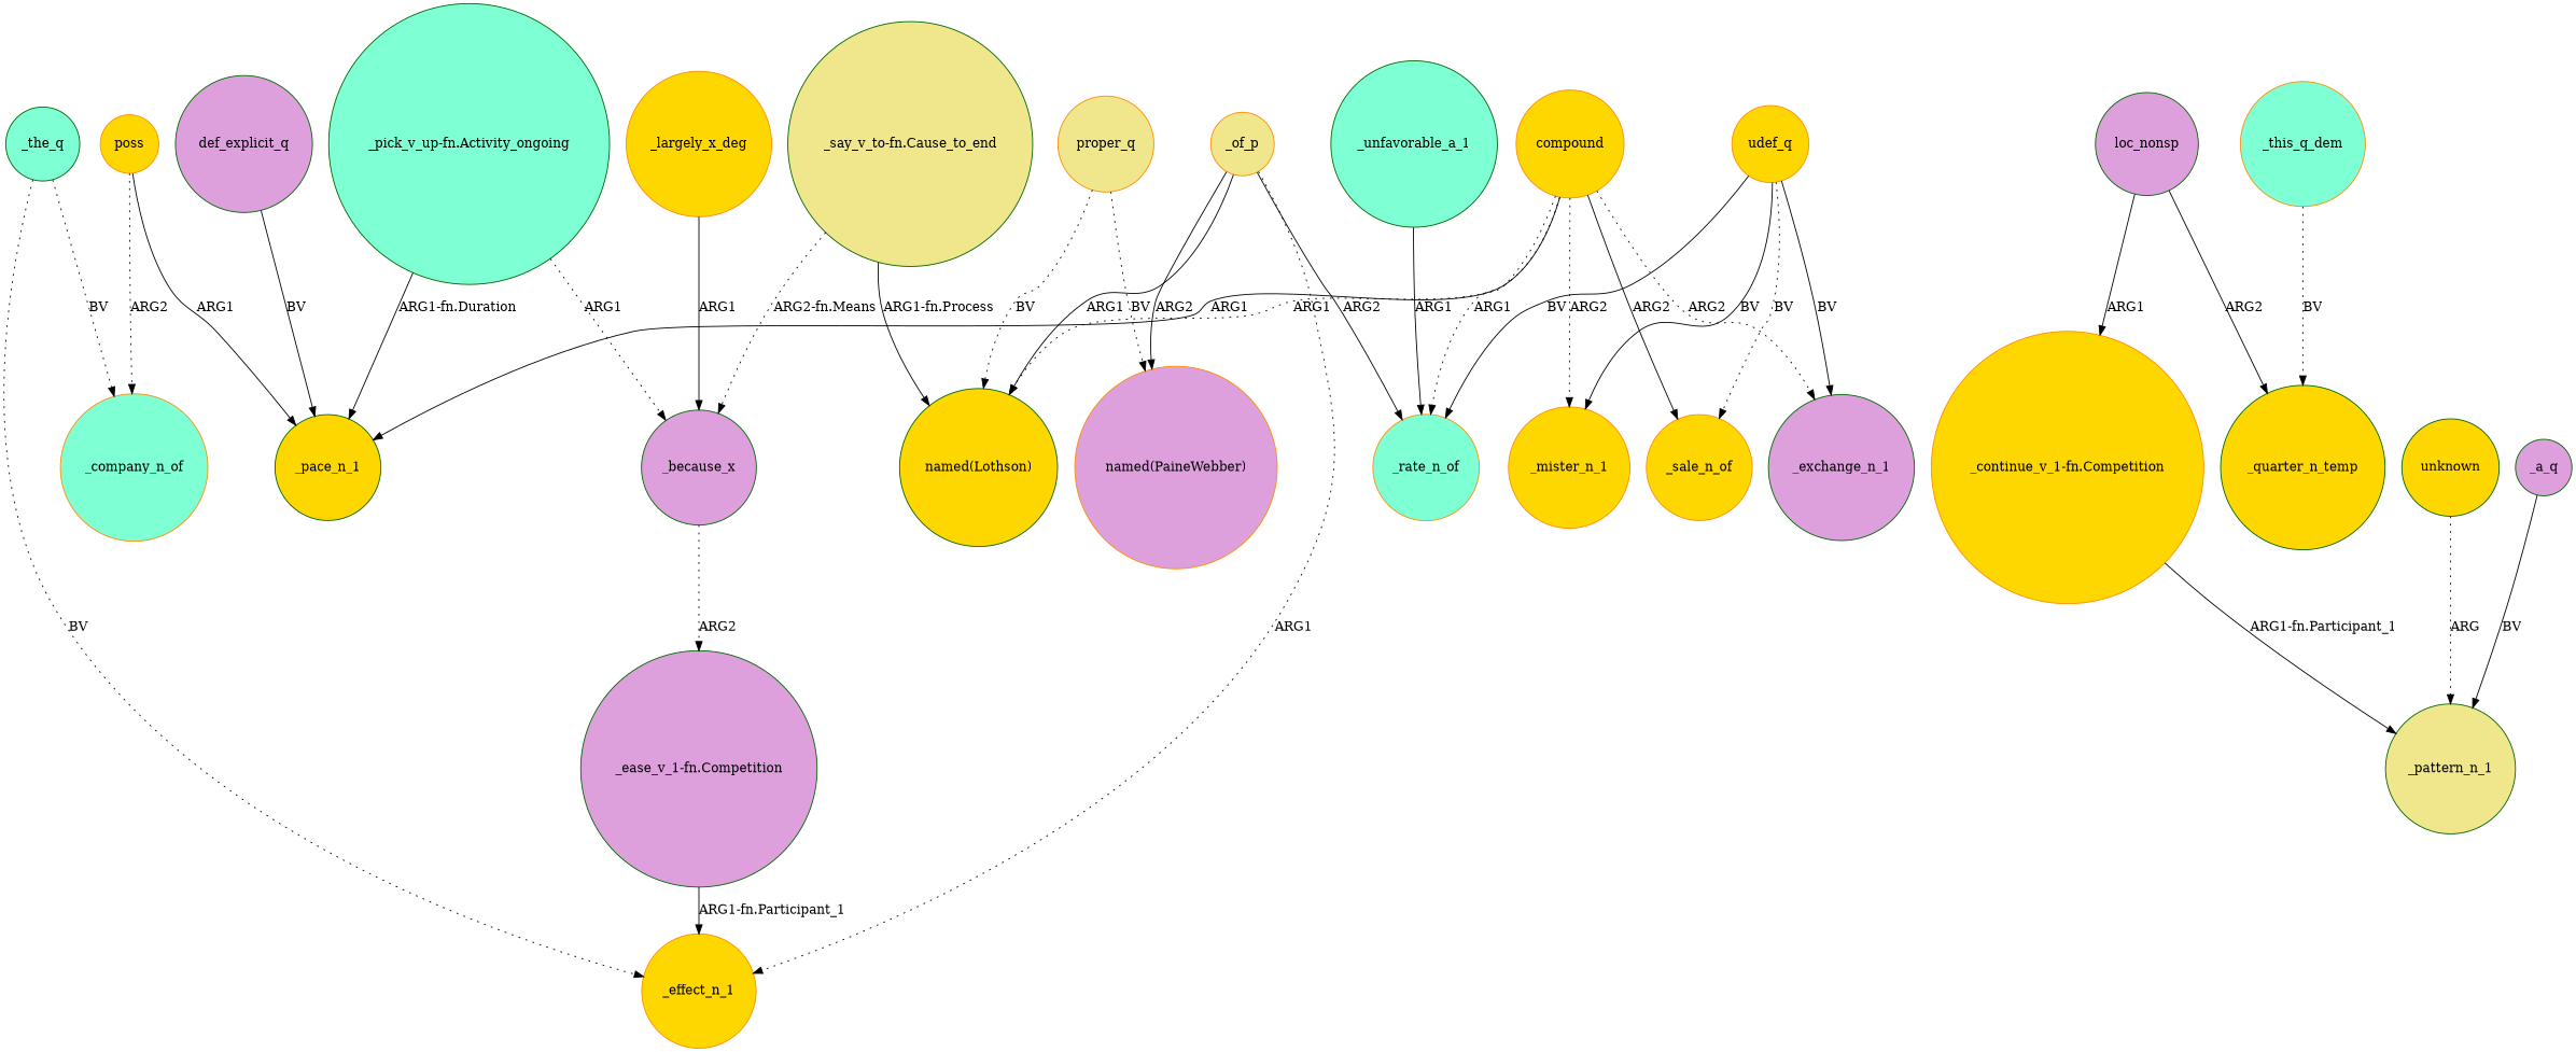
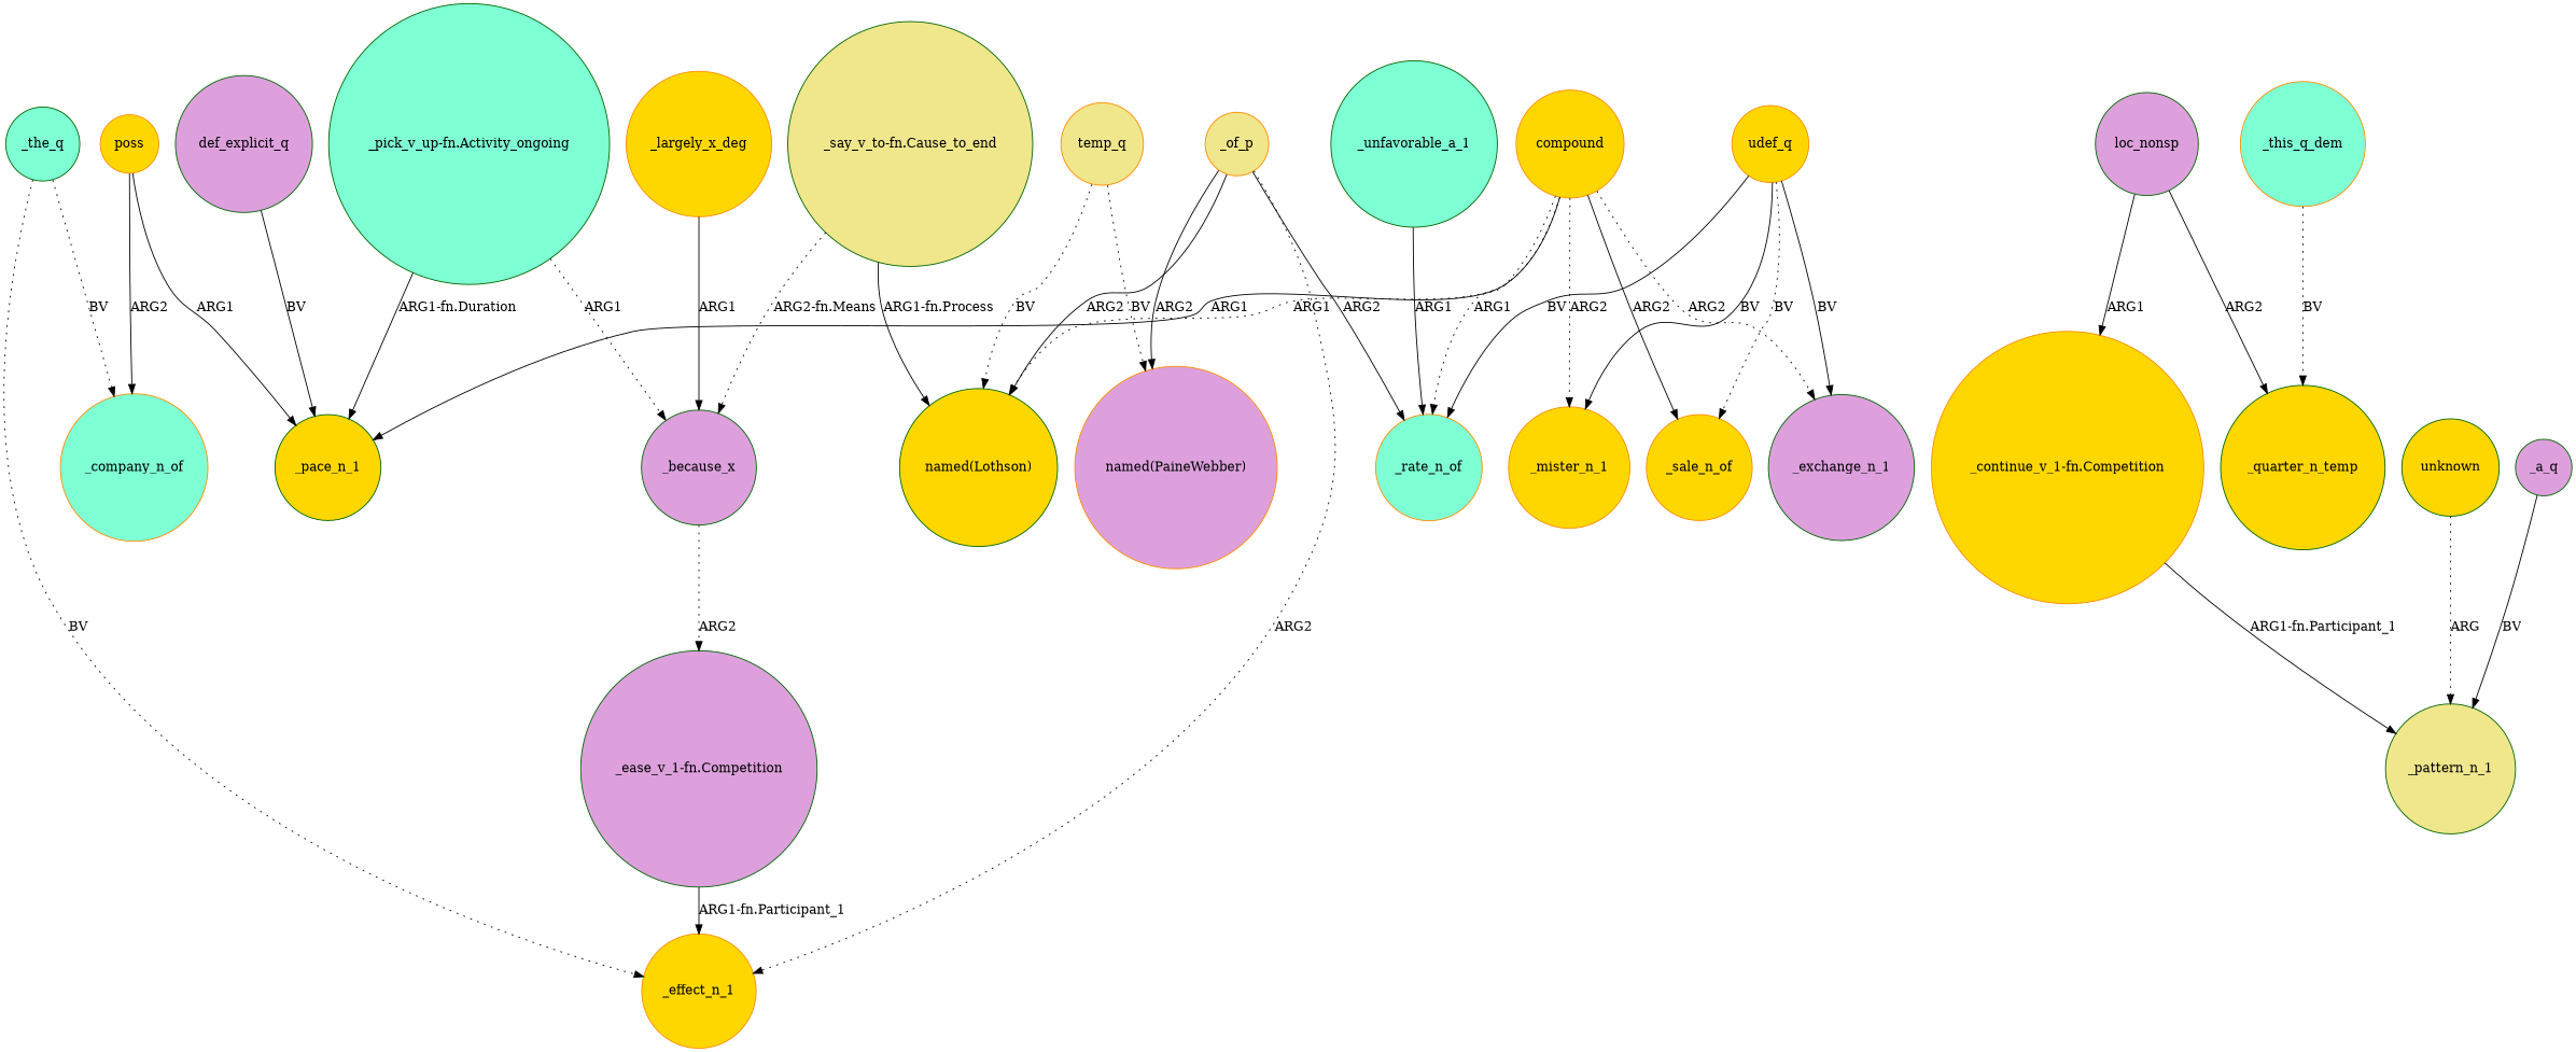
  digraph {
    node [color=darkgreen fillcolor=gold shape=circle style=filled]
    edge [style=solid]
    "_say_v_to-fn.Cause_to_end" [fillcolor=khaki]
    _because_x [fillcolor=plum]
    "named(Lothson)"
    "_ease_v_1-fn.Competition" [fillcolor=plum]
    "_pick_v_up-fn.Activity_ongoing" [fillcolor=aquamarine]
    _pace_n_1
    _effect_n_1 [color=darkorange]
    compound [color=darkorange]
    _mister_n_1 [color=darkorange]
    _exchange_n_1 [fillcolor=plum]
    _rate_n_of [color=darkorange fillcolor=aquamarine]
    _sale_n_of [color=darkorange]
    _of_p [color=darkorange fillcolor=khaki]
    "named(PaineWebber)" [color=darkorange fillcolor=plum]
-   proper_q [color=darkorange fillcolor=khaki]
+   proper_q [color=darkorange fillcolor=khaki label=temp_q]
    loc_nonsp [fillcolor=plum]
    _quarter_n_temp
    "_continue_v_1-fn.Competition" [color=darkorange]
    _pattern_n_1 [fillcolor=khaki]
    udef_q [color=darkorange]
    unknown
    _a_q [fillcolor=plum]
    _the_q [fillcolor=aquamarine]
    _company_n_of [color=darkorange fillcolor=aquamarine]
    poss [color=darkorange]
    def_explicit_q [fillcolor=plum]
    _this_q_dem [color=darkorange fillcolor=aquamarine]
    _unfavorable_a_1 [fillcolor=aquamarine]
    _largely_x_deg [color=darkorange]
    "_say_v_to-fn.Cause_to_end" -> _because_x [label="ARG2-fn.Means" style=dotted]
    "_say_v_to-fn.Cause_to_end" -> "named(Lothson)" [label="ARG1-fn.Process"]
    _because_x -> "_ease_v_1-fn.Competition" [label=ARG2 style=dotted]
    "_ease_v_1-fn.Competition" -> _effect_n_1 [label="ARG1-fn.Participant_1"]
    "_pick_v_up-fn.Activity_ongoing" -> _because_x [label=ARG1 style=dotted]
    "_pick_v_up-fn.Activity_ongoing" -> _pace_n_1 [label="ARG1-fn.Duration"]
    compound -> "named(Lothson)" [label=ARG1 style=dotted]
    compound -> _pace_n_1 [label=ARG1]
    compound -> _mister_n_1 [label=ARG2 style=dotted]
    compound -> _exchange_n_1 [label=ARG2 style=dotted]
    compound -> _rate_n_of [label=ARG1 style=dotted]
    compound -> _sale_n_of [label=ARG2]
-   _of_p -> "named(Lothson)" [label=ARG1]
-   _of_p -> _effect_n_1 [label=ARG1 style=dotted]
+   _of_p -> "named(Lothson)" [label=ARG2]
+   _of_p -> _effect_n_1 [label=ARG2 style=dotted]
    _of_p -> _rate_n_of [label=ARG2]
    _of_p -> "named(PaineWebber)" [label=ARG2]
    proper_q -> "named(Lothson)" [label=BV style=dotted]
    proper_q -> "named(PaineWebber)" [label=BV style=dotted]
    loc_nonsp -> _quarter_n_temp [label=ARG2]
    loc_nonsp -> "_continue_v_1-fn.Competition" [label=ARG1]
    "_continue_v_1-fn.Competition" -> _pattern_n_1 [label="ARG1-fn.Participant_1"]
    udef_q -> _mister_n_1 [label=BV]
    udef_q -> _exchange_n_1 [label=BV]
    udef_q -> _rate_n_of [label=BV]
    udef_q -> _sale_n_of [label=BV style=dotted]
    unknown -> _pattern_n_1 [label=ARG style=dotted]
    _a_q -> _pattern_n_1 [label=BV]
    _the_q -> _effect_n_1 [label=BV style=dotted]
    _the_q -> _company_n_of [label=BV style=dotted]
    poss -> _pace_n_1 [label=ARG1]
-   poss -> _company_n_of [label=ARG2 style=dotted]
+   poss -> _company_n_of [label=ARG2]
    def_explicit_q -> _pace_n_1 [label=BV]
    _this_q_dem -> _quarter_n_temp [label=BV style=dotted]
    _unfavorable_a_1 -> _rate_n_of [label=ARG1]
    _largely_x_deg -> _because_x [label=ARG1]
  }
